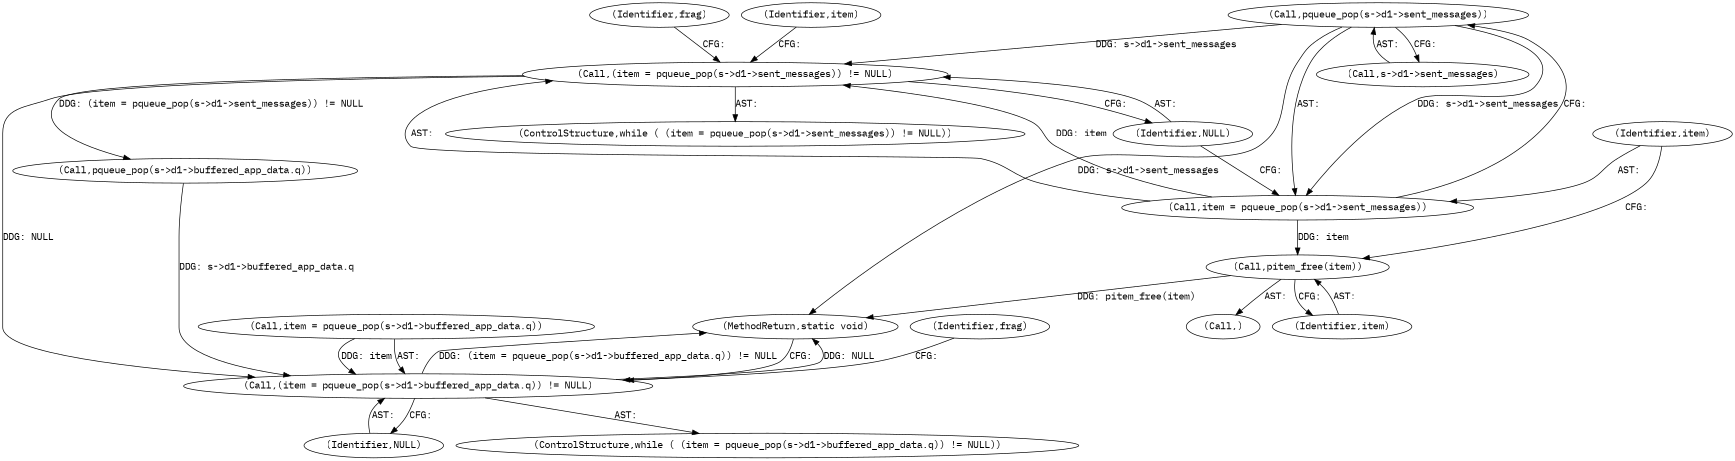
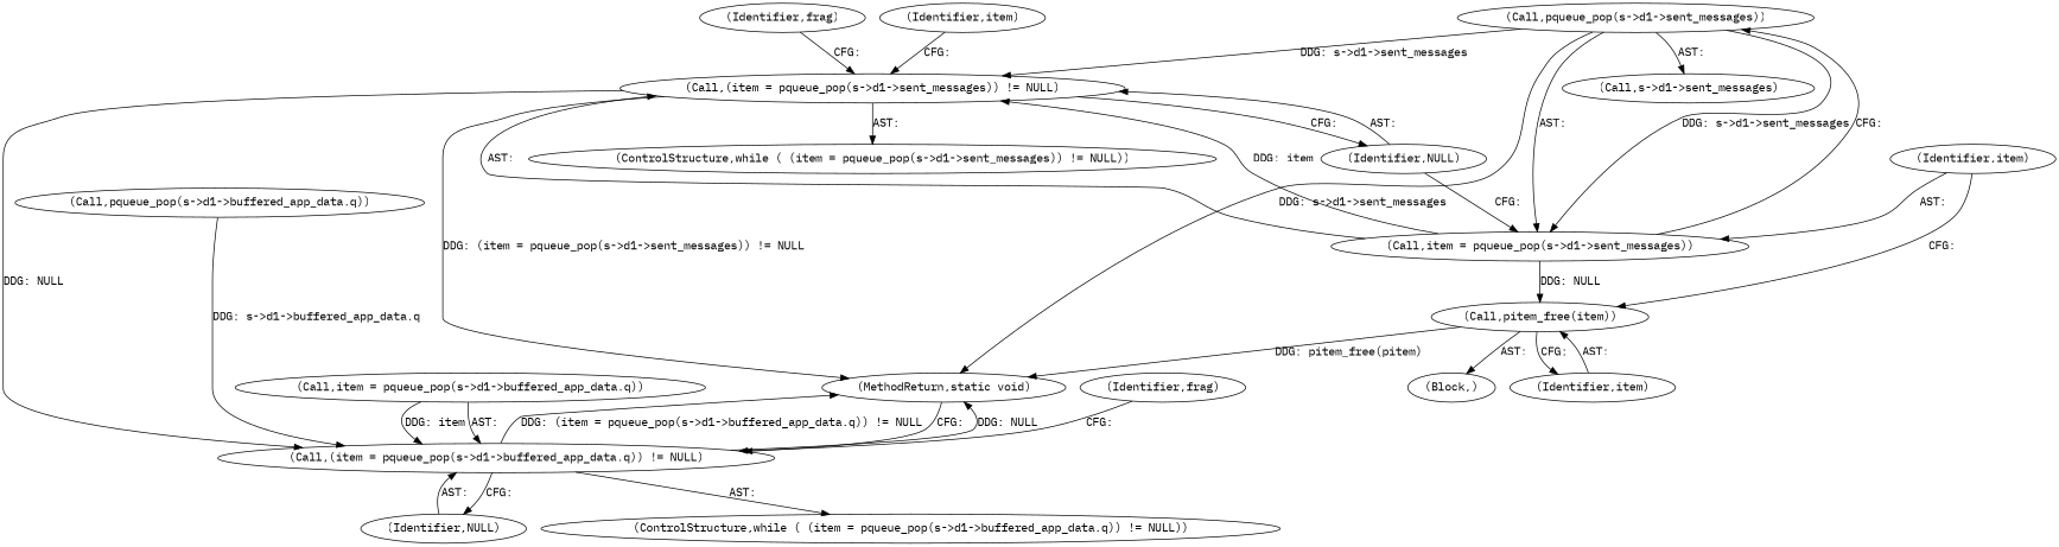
  digraph {
    fontname="IBM Plex Mono"
    node [fontname="IBM Plex Mono"]
    edge [fontname="IBM Plex Mono"]
    n1 [label="(Call,pqueue_pop(s->d1->sent_messages))"]
    n2 [label="(Call,(item = pqueue_pop(s->d1->sent_messages)) != NULL)"]
    n3 [label="(Call,item = pqueue_pop(s->d1->sent_messages))"]
    n4 [label="(Call,s->d1->sent_messages)"]
    n5 [label="(MethodReturn,static void)"]
    n6 [label="(Call,(item = pqueue_pop(s->d1->buffered_app_data.q)) != NULL)"]
    n7 [label="(Identifier,NULL)"]
    n8 [label="(ControlStructure,while ( (item = pqueue_pop(s->d1->sent_messages)) != NULL))"]
    n9 [label="(Call,pitem_free(item))"]
    n10 [label="(Identifier,NULL)"]
    n11 [label="(ControlStructure,while ( (item = pqueue_pop(s->d1->buffered_app_data.q)) != NULL))"]
    n12 [label="(Identifier,item)"]
-   n13 [label="(Call,)"]
+   n13 [label="(Block,)"]
    n14 [label="(Call,item = pqueue_pop(s->d1->buffered_app_data.q))"]
    n15 [label="(Identifier,frag)"]
    n16 [label="(Call,pqueue_pop(s->d1->buffered_app_data.q))"]
    n17 [label="(Identifier,item)"]
    n18 [label="(Identifier,frag)"]
    n19 [label="(Identifier,item)"]
    n1 -> n2 [label="DDG: s->d1->sent_messages"]
    n1 -> n3 [label="AST: "]
    n1 -> n3 [label="DDG: s->d1->sent_messages"]
-   n1 -> n4 [label="CFG: "]
+   n1 -> n4 [label="AST: "]
    n1 -> n5 [label="DDG: s->d1->sent_messages"]
-   n2 -> n16 [label="DDG: (item = pqueue_pop(s->d1->sent_messages)) != NULL"]
+   n2 -> n5 [label="DDG: (item = pqueue_pop(s->d1->sent_messages)) != NULL"]
    n2 -> n6 [label="DDG: NULL"]
    n2 -> n7 [label="CFG: "]
    n2 -> n8 [label="AST: "]
    n3 -> n1 [label="CFG: "]
    n3 -> n2 [label="AST: "]
    n3 -> n2 [label="DDG: item"]
-   n3 -> n9 [label="DDG: item"]
-   n4 -> n1 [label="AST: "]
+   n3 -> n9 [label="DDG: NULL"]
    n5 -> n6 [label="CFG: "]
    n6 -> n5 [label="DDG: NULL"]
    n6 -> n5 [label="DDG: (item = pqueue_pop(s->d1->buffered_app_data.q)) != NULL"]
    n6 -> n10 [label="CFG: "]
    n6 -> n11 [label="AST: "]
    n7 -> n2 [label="AST: "]
    n7 -> n3 [label="CFG: "]
-   n9 -> n5 [label="DDG: pitem_free(item)"]
+   n9 -> n5 [label="DDG: pitem_free(pitem)"]
    n9 -> n12 [label="CFG: "]
    n9 -> n13 [label="AST: "]
    n10 -> n6 [label="AST: "]
    n12 -> n9 [label="AST: "]
    n14 -> n6 [label="AST: "]
    n14 -> n6 [label="DDG: item"]
    n15 -> n2 [label="CFG: "]
    n16 -> n6 [label="DDG: s->d1->buffered_app_data.q"]
    n17 -> n2 [label="CFG: "]
    n18 -> n6 [label="CFG: "]
    n19 -> n3 [label="AST: "]
    n19 -> n9 [label="CFG: "]
  }
